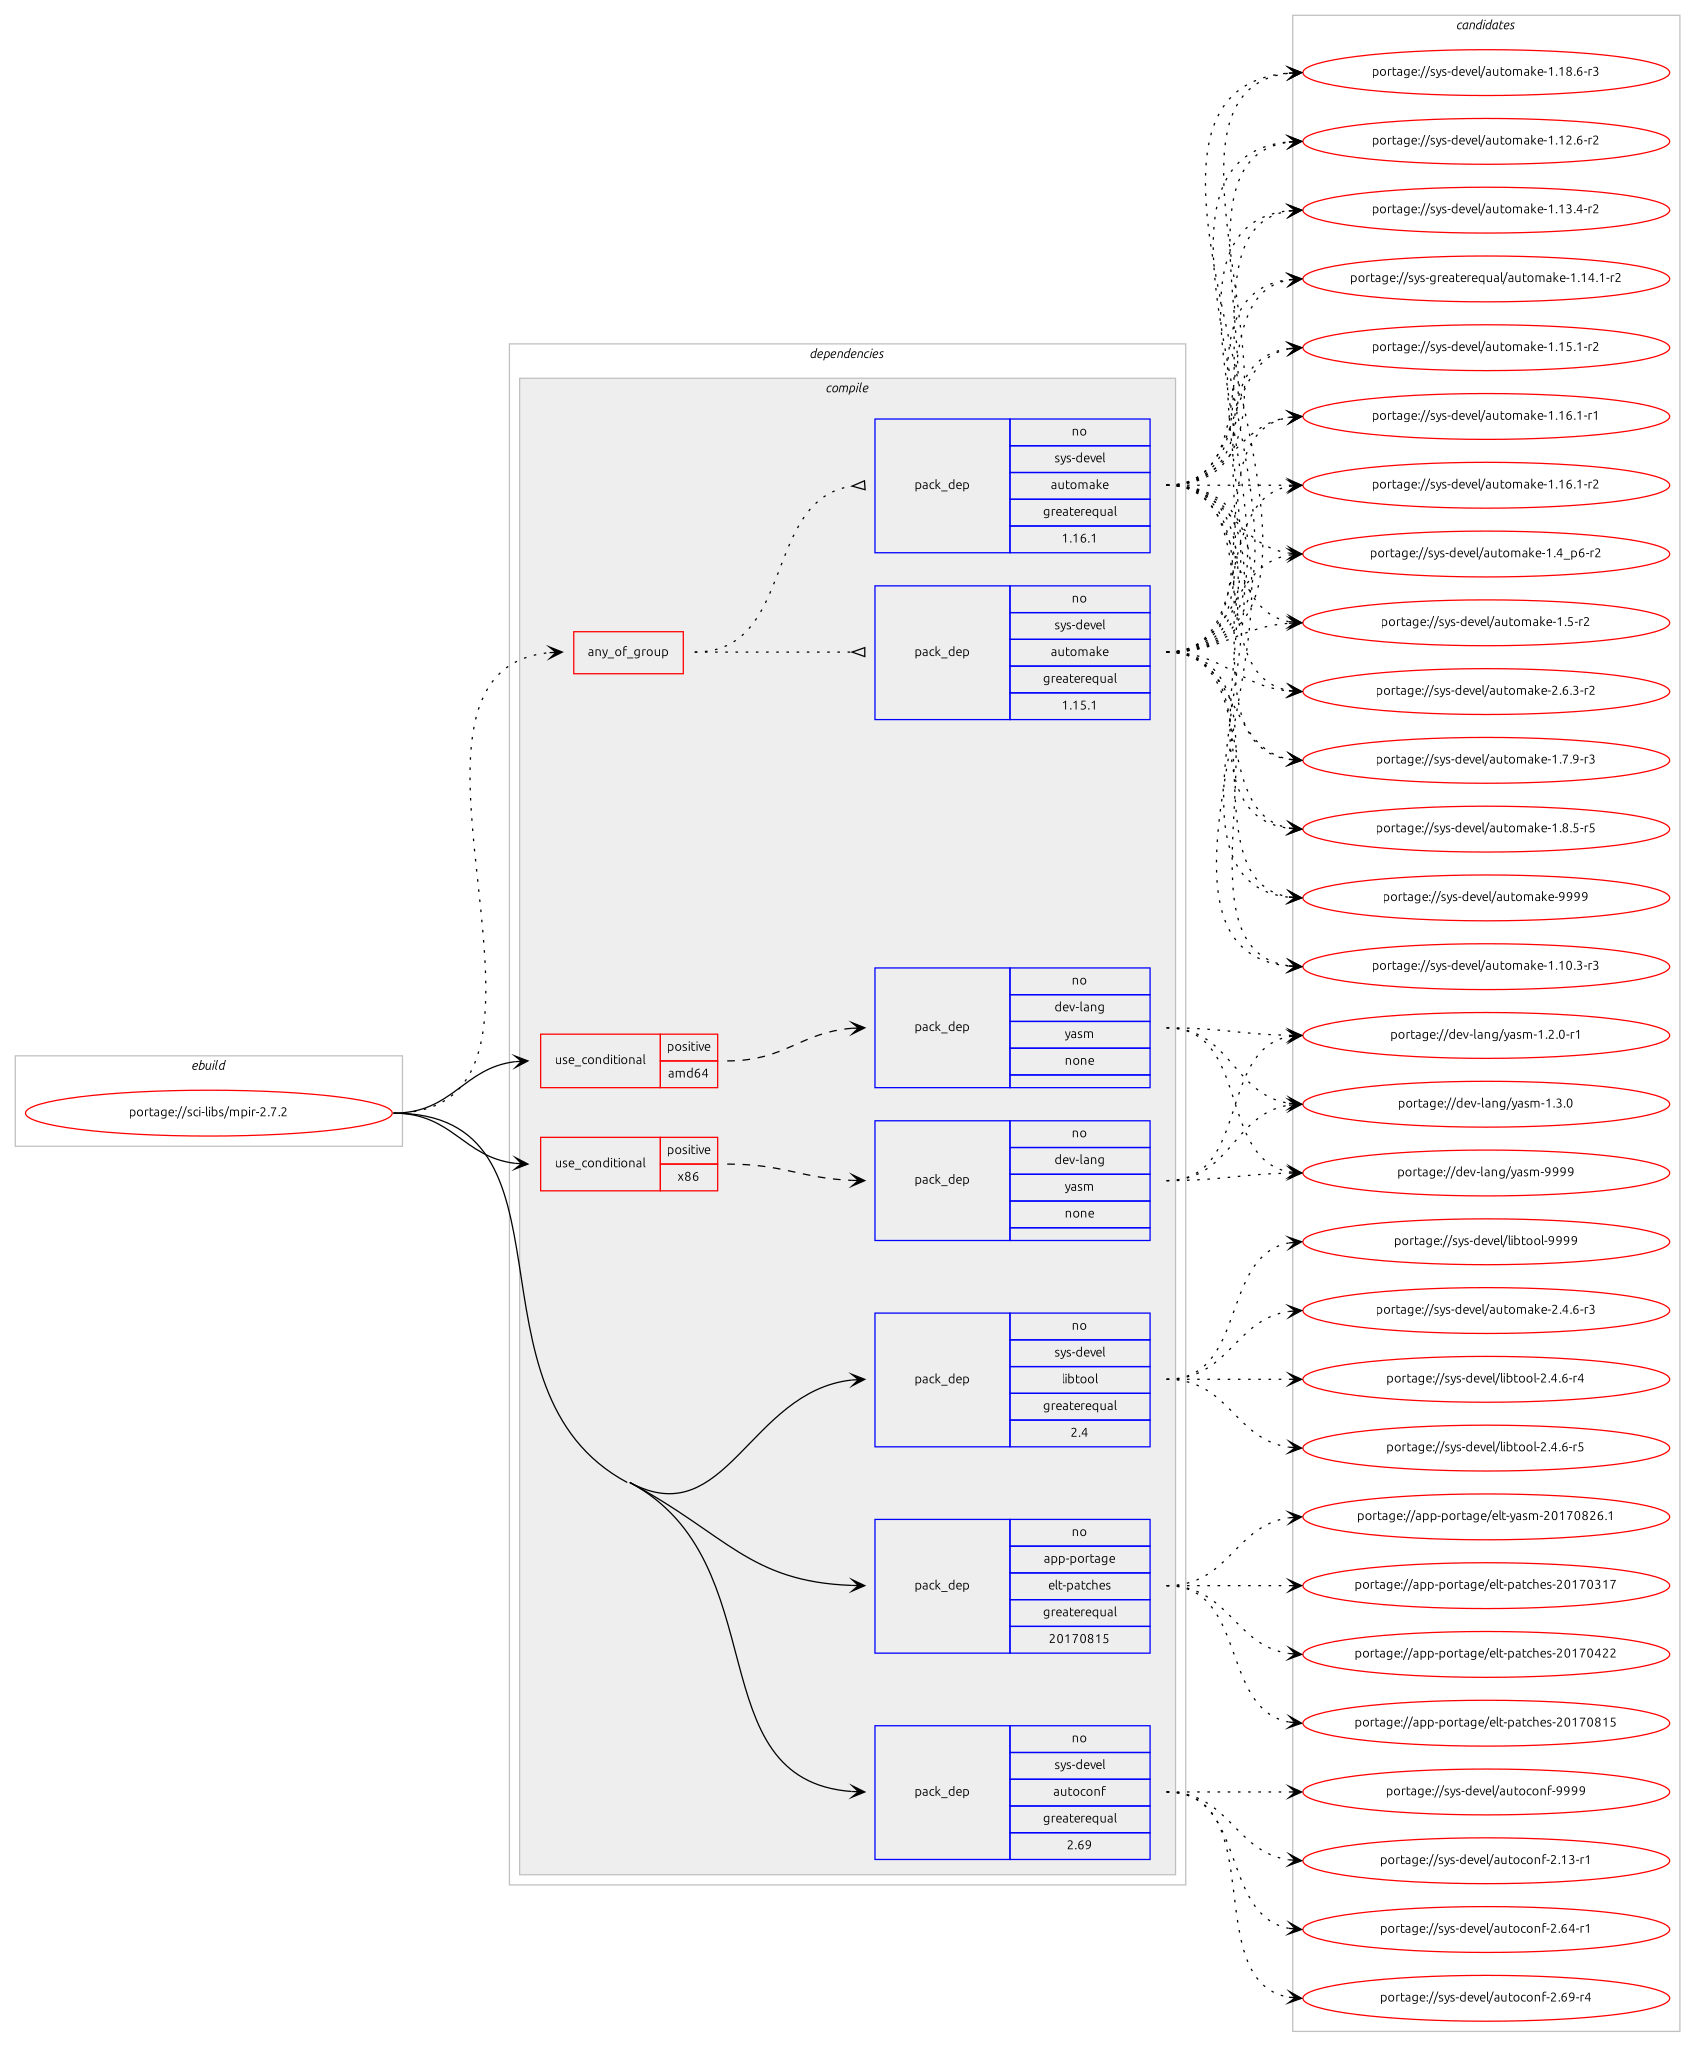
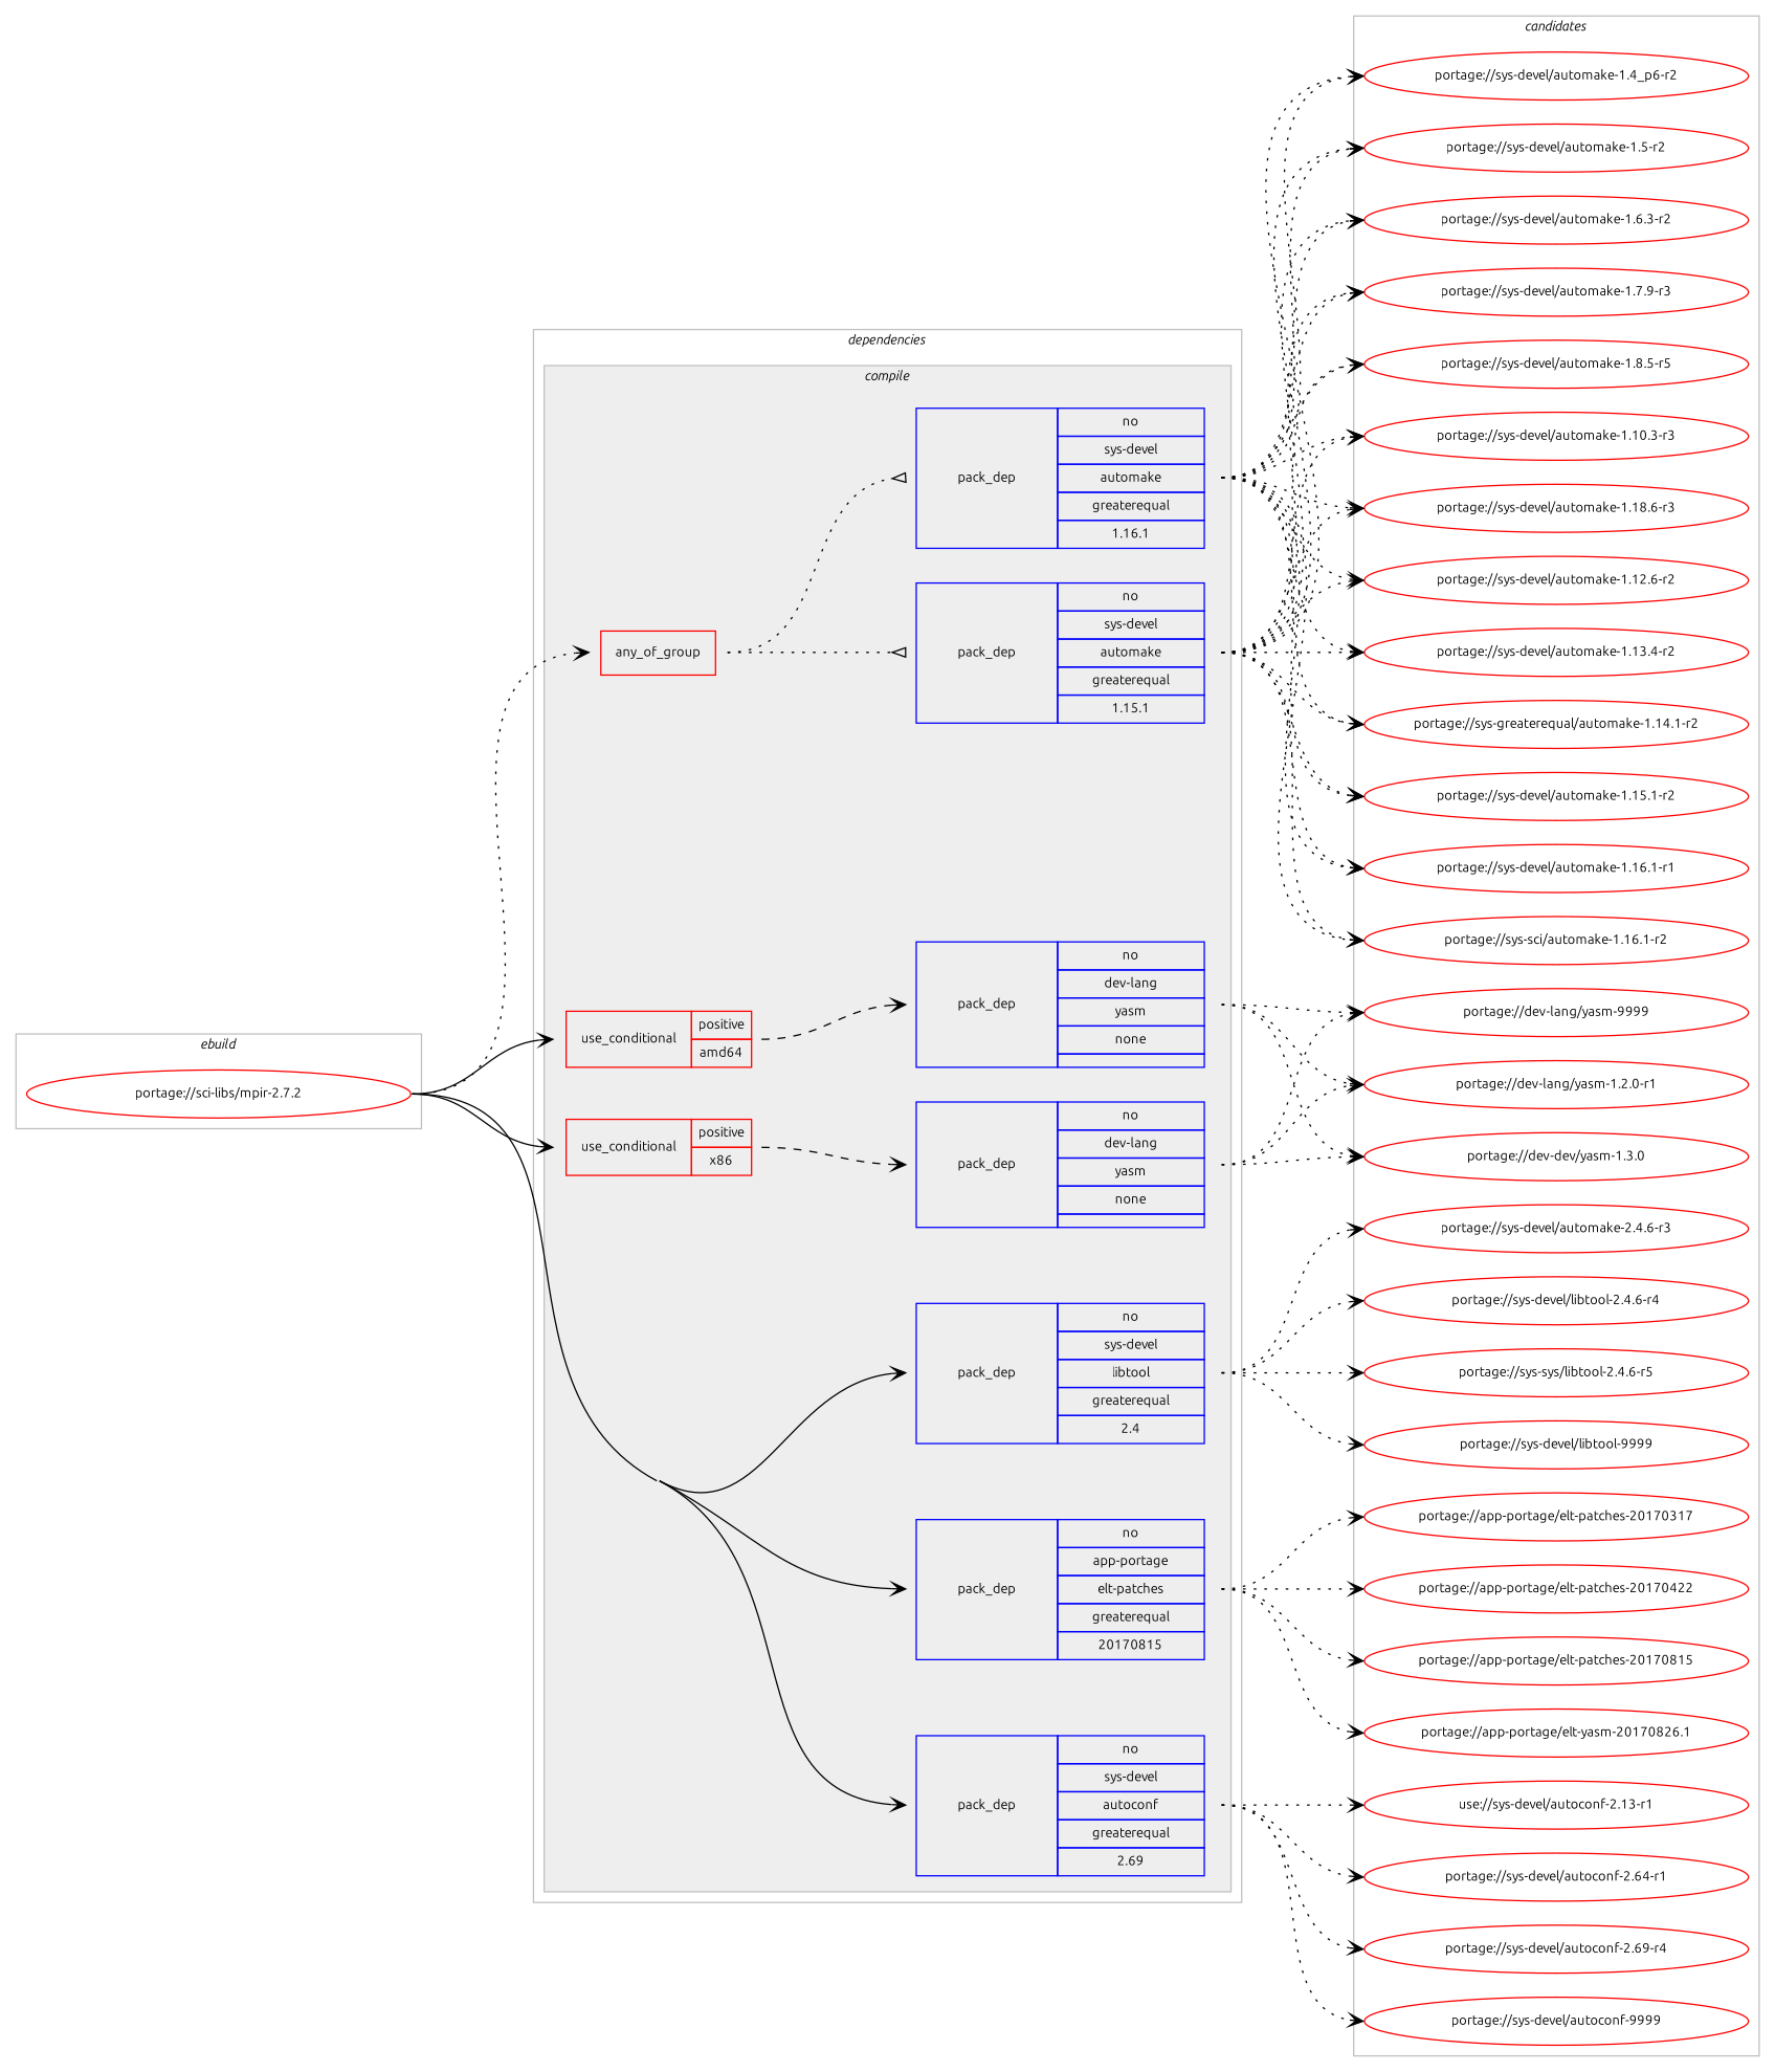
  digraph {
    compound=true
    concentrate=true
    fontname=Ubuntu
    fontsize=10
    newrank=true
    rankdir=LR
    ranksep=1.5
    node [color=red fontname=Ubuntu fontsize=10]
    edge [arrowhead=vee fontname=Ubuntu headport=w style=dotted tailport=e weight=100]
    n1 [label="portage://sci-libs/mpir-2.7.2" width=4]
    n2 [color=blue label=<<TABLE BORDER="0" CELLBORDER="1" CELLSPACING="0" CELLPADDING="4" WIDTH="220"><TR><TD ROWSPAN="6" CELLPADDING="30">pack_dep</TD></TR><TR><TD WIDTH="110">no</TD></TR><TR><TD>sys-devel</TD></TR><TR><TD>automake</TD></TR><TR><TD>greaterequal</TD></TR><TR><TD>1.16.1</TD></TR></TABLE>> shape=none]
    n3 [color=blue label=<<TABLE BORDER="0" CELLBORDER="1" CELLSPACING="0" CELLPADDING="4" WIDTH="220"><TR><TD ROWSPAN="6" CELLPADDING="30">pack_dep</TD></TR><TR><TD WIDTH="110">no</TD></TR><TR><TD>sys-devel</TD></TR><TR><TD>automake</TD></TR><TR><TD>greaterequal</TD></TR><TR><TD>1.15.1</TD></TR></TABLE>> shape=none]
    n4 [label=<<TABLE BORDER="0" CELLBORDER="1" CELLSPACING="0" CELLPADDING="4"><TR><TD CELLPADDING="10">any_of_group</TD></TR></TABLE>> shape=none]
    n5 [color=blue label=<<TABLE BORDER="0" CELLBORDER="1" CELLSPACING="0" CELLPADDING="4" WIDTH="220"><TR><TD ROWSPAN="6" CELLPADDING="30">pack_dep</TD></TR><TR><TD WIDTH="110">no</TD></TR><TR><TD>sys-devel</TD></TR><TR><TD>libtool</TD></TR><TR><TD>greaterequal</TD></TR><TR><TD>2.4</TD></TR></TABLE>> shape=none]
    n6 [color=blue label=<<TABLE BORDER="0" CELLBORDER="1" CELLSPACING="0" CELLPADDING="4" WIDTH="220"><TR><TD ROWSPAN="6" CELLPADDING="30">pack_dep</TD></TR><TR><TD WIDTH="110">no</TD></TR><TR><TD>dev-lang</TD></TR><TR><TD>yasm</TD></TR><TR><TD>none</TD></TR><TR><TD></TD></TR></TABLE>> shape=none]
    n7 [label=<<TABLE BORDER="0" CELLBORDER="1" CELLSPACING="0" CELLPADDING="4"><TR><TD ROWSPAN="3" CELLPADDING="10">use_conditional</TD></TR><TR><TD>positive</TD></TR><TR><TD>amd64</TD></TR></TABLE>> shape=none]
    n8 [color=blue label=<<TABLE BORDER="0" CELLBORDER="1" CELLSPACING="0" CELLPADDING="4" WIDTH="220"><TR><TD ROWSPAN="6" CELLPADDING="30">pack_dep</TD></TR><TR><TD WIDTH="110">no</TD></TR><TR><TD>dev-lang</TD></TR><TR><TD>yasm</TD></TR><TR><TD>none</TD></TR><TR><TD></TD></TR></TABLE>> shape=none]
    n9 [label=<<TABLE BORDER="0" CELLBORDER="1" CELLSPACING="0" CELLPADDING="4"><TR><TD ROWSPAN="3" CELLPADDING="10">use_conditional</TD></TR><TR><TD>positive</TD></TR><TR><TD>x86</TD></TR></TABLE>> shape=none]
    n10 [color=blue label=<<TABLE BORDER="0" CELLBORDER="1" CELLSPACING="0" CELLPADDING="4" WIDTH="220"><TR><TD ROWSPAN="6" CELLPADDING="30">pack_dep</TD></TR><TR><TD WIDTH="110">no</TD></TR><TR><TD>app-portage</TD></TR><TR><TD>elt-patches</TD></TR><TR><TD>greaterequal</TD></TR><TR><TD>20170815</TD></TR></TABLE>> shape=none]
    n11 [color=blue label=<<TABLE BORDER="0" CELLBORDER="1" CELLSPACING="0" CELLPADDING="4" WIDTH="220"><TR><TD ROWSPAN="6" CELLPADDING="30">pack_dep</TD></TR><TR><TD WIDTH="110">no</TD></TR><TR><TD>sys-devel</TD></TR><TR><TD>autoconf</TD></TR><TR><TD>greaterequal</TD></TR><TR><TD>2.69</TD></TR></TABLE>> shape=none]
    n12 [label="portage://sys-devel/automake-1.10.3-r3" width=4]
    n13 [label="portage://sys-devel/automake-1.18.6-r3" width=4]
    n14 [label="portage://sys-devel/automake-1.12.6-r2" width=4]
    n15 [label="portage://sys-devel/automake-1.13.4-r2" width=4]
    n16 [label="portage://sys-greaterequal/automake-1.14.1-r2" width=4]
    n17 [label="portage://sys-devel/automake-1.15.1-r2" width=4]
    n18 [label="portage://sys-devel/automake-1.16.1-r1" width=4]
-   n19 [label="portage://sys-devel/automake-1.16.1-r2" width=4]
+   n19 [label="portage://sys-sci/automake-1.16.1-r2" width=4]
    n20 [label="portage://sys-devel/automake-1.4_p6-r2" width=4]
    n21 [label="portage://sys-devel/automake-1.5-r2" width=4]
-   n22 [label="portage://sys-devel/automake-2.6.3-r2" width=4]
+   n22 [label="portage://sys-devel/automake-1.6.3-r2" width=4]
    n23 [label="portage://sys-devel/automake-1.7.9-r3" width=4]
    n24 [label="portage://sys-devel/automake-1.8.5-r5" width=4]
-   n25 [label="portage://sys-devel/automake-9999" width=4]
    n26 [label="portage://dev-lang/yasm-1.2.0-r1" width=4]
-   n27 [label="portage://dev-lang/yasm-1.3.0" width=4]
+   n27 [label="portage://dev-dev/yasm-1.3.0" width=4]
    n28 [label="portage://dev-lang/yasm-9999" width=4]
    n29 [label="portage://app-portage/elt-patches-20170317" width=4]
    n30 [label="portage://app-portage/elt-patches-20170422" width=4]
    n31 [label="portage://app-portage/elt-patches-20170815" width=4]
    n32 [label="portage://app-portage/elt-yasm-20170826.1" width=4]
-   n33 [label="portage://sys-devel/autoconf-2.13-r1" width=4]
+   n33 [label="use://sys-devel/autoconf-2.13-r1" width=4]
    n34 [label="portage://sys-devel/autoconf-2.64-r1" width=4]
    n35 [label="portage://sys-devel/autoconf-2.69-r4" width=4]
    n36 [label="portage://sys-devel/autoconf-9999" width=4]
    n37 [label="portage://sys-devel/automake-2.4.6-r3" width=4]
    n38 [label="portage://sys-devel/libtool-2.4.6-r4" width=4]
-   n39 [label="portage://sys-devel/libtool-2.4.6-r5" width=4]
+   n39 [label="portage://sys-sys/libtool-2.4.6-r5" width=4]
    n40 [label="portage://sys-devel/libtool-9999" width=4]
    subgraph cluster_1 {
      color=gray
      label=<<i>ebuild</i>>
      rank=same
      n1
    }
    subgraph cluster_2 {
      color=gray
      label=<<i>dependencies</i>>
      subgraph cluster_3 {
        color=gray
        fillcolor="#eeeeee"
        label=<<i>compile</i>>
        style=filled
        subgraph sub_4 {
          color=gray
          fillcolor="#eeeeee"
          label=<<i>compile</i>>
          style=filled
          n4
          subgraph sub_5 {
            color=gray
            fillcolor="#eeeeee"
            label=<<i>compile</i>>
            style=filled
            n2
          }
          subgraph sub_6 {
            color=gray
            fillcolor="#eeeeee"
            label=<<i>compile</i>>
            style=filled
            n3
          }
        }
        subgraph sub_7 {
          color=gray
          fillcolor="#eeeeee"
          label=<<i>compile</i>>
          style=filled
          n5
        }
        subgraph sub_8 {
          color=gray
          fillcolor="#eeeeee"
          label=<<i>compile</i>>
          style=filled
          n7
          subgraph sub_9 {
            color=gray
            fillcolor="#eeeeee"
            label=<<i>compile</i>>
            style=filled
            n6
          }
        }
        subgraph sub_10 {
          color=gray
          fillcolor="#eeeeee"
          label=<<i>compile</i>>
          style=filled
          n9
          subgraph sub_11 {
            color=gray
            fillcolor="#eeeeee"
            label=<<i>compile</i>>
            style=filled
            n8
          }
        }
        subgraph sub_12 {
          color=gray
          fillcolor="#eeeeee"
          label=<<i>compile</i>>
          style=filled
          n10
        }
        subgraph sub_13 {
          color=gray
          fillcolor="#eeeeee"
          label=<<i>compile</i>>
          style=filled
          n11
        }
      }
      subgraph cluster_14 {
        color=gray
        fillcolor="#eeeeee"
        label=<<i>compile and run</i>>
        style=filled
      }
      subgraph cluster_15 {
        color=gray
        fillcolor="#eeeeee"
        label=<<i>run</i>>
        style=filled
      }
    }
    subgraph cluster_16 {
      color=gray
      label=<<i>candidates</i>>
      rank=same
      subgraph sub_17 {
        color=black
        label=<<i>candidates</i>>
        nodesep=1
        rank=same
        n12
        n13
        n14
        n15
        n16
        n17
        n18
        n19
        n20
        n21
        n22
        n23
        n24
-       n25
      }
      subgraph sub_18 {
        color=black
        label=<<i>candidates</i>>
        nodesep=1
        rank=same
        n12
        n13
        n14
        n15
        n16
        n17
        n18
        n19
        n20
        n21
        n22
        n23
        n24
-       n25
      }
      subgraph sub_19 {
        color=black
        label=<<i>candidates</i>>
        nodesep=1
        rank=same
        n26
        n27
        n28
      }
      subgraph sub_20 {
        color=black
        label=<<i>candidates</i>>
        nodesep=1
        rank=same
        n26
        n27
        n28
      }
      subgraph sub_21 {
        color=black
        label=<<i>candidates</i>>
        nodesep=1
        rank=same
        n29
        n30
        n31
        n32
      }
      subgraph sub_22 {
        color=black
        label=<<i>candidates</i>>
        nodesep=1
        rank=same
        n33
        n34
        n35
        n36
      }
      subgraph sub_23 {
        color=black
        label=<<i>candidates</i>>
        nodesep=1
        rank=same
        n37
        n38
        n39
        n40
      }
    }
    n1 -> n4 [weight=20]
    n1 -> n5 [style=solid weight=20]
    n1 -> n7 [style=solid weight=20]
    n1 -> n9 [style=solid weight=20]
    n1 -> n10 [style=solid weight=20]
    n1 -> n11 [style=solid weight=20]
    n2 -> n12
    n2 -> n13
    n2 -> n14
    n2 -> n15
    n2 -> n16
    n2 -> n17
    n2 -> n18
    n2 -> n19
    n2 -> n20
    n2 -> n21
    n2 -> n22
    n2 -> n23
    n2 -> n24
-   n2 -> n25
    n3 -> n12
    n3 -> n13
    n3 -> n14
    n3 -> n15
    n3 -> n16
    n3 -> n17
    n3 -> n18
    n3 -> n19
    n3 -> n20
    n3 -> n21
    n3 -> n22
    n3 -> n23
    n3 -> n24
-   n3 -> n25
    n4 -> n2 [arrowhead=oinv weight=20]
    n4 -> n3 [arrowhead=oinv weight=20]
    n5 -> n37
    n5 -> n38
    n5 -> n39
    n5 -> n40
    n6 -> n26
    n6 -> n27
    n6 -> n28
    n7 -> n6 [style=dashed weight=20]
    n8 -> n26
    n8 -> n27
    n8 -> n28
    n9 -> n8 [style=dashed weight=20]
    n10 -> n29
    n10 -> n30
    n10 -> n31
    n10 -> n32
    n11 -> n33
    n11 -> n34
    n11 -> n35
    n11 -> n36
  }
